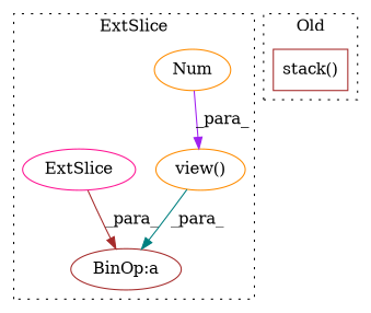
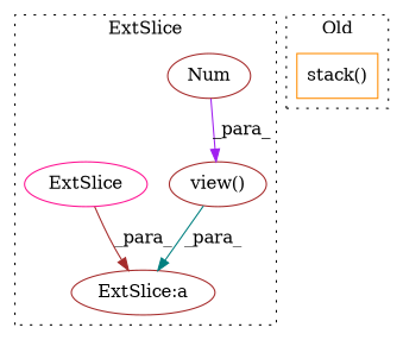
  digraph {
    node [a=75 color=darkorange shape=ellipse]
-   n1 [l="23,1" label="view()" s="2296,2330"]
-   n2 [a=76 l=1 label=Num s=2329]
-   n3 [a=82 color=brown l=3 label="BinOp:a" s=2409]
+   n1 [color=brown l="23,1" label="view()" s="2296,2330"]
+   n2 [a=76 color=brown l=1 label=Num s=2329]
+   n3 [a=82 color=brown l=3 label="ExtSlice:a" s=2409]
    n4 [a=85 color=deeppink l=11 label=ExtSlice s=2436]
-   n5 [color=brown l="12,8" label="stack()" s="2222,2243" shape=box]
+   n5 [l="12,8" label="stack()" s="2222,2243" shape=box]
    subgraph cluster_1 {
      label=ExtSlice
      style=dotted
      n1
      n2
      n3
      n4
    }
    subgraph cluster_2 {
      label=Old
      style=dotted
      n5
    }
    n1 -> n3 [color=teal label=_para_]
    n2 -> n1 [color=purple label=_para_]
    n4 -> n3 [color=brown label=_para_]
  }
